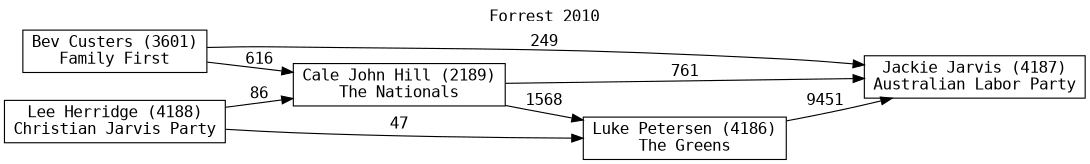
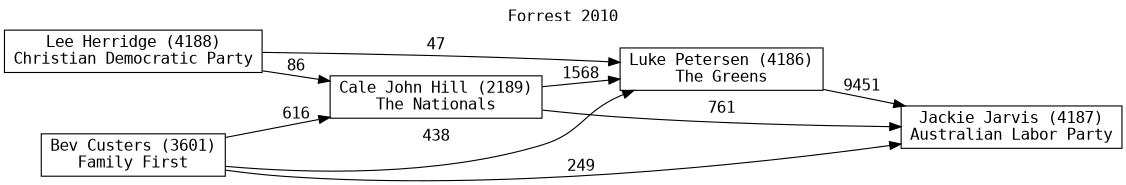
  digraph {
    fontname="DejaVu Sans Mono"
    label="Forrest 2010"
    labelloc=t
    mclimit=10
    rankdir=LR
    node [fontname="DejaVu Sans Mono" shape=box]
    edge [fontname="DejaVu Sans Mono"]
    n1 [label="Jackie Jarvis (4187)\nAustralian Labor Party"]
    n2 [label="Luke Petersen (4186)\nThe Greens"]
    n3 [label="Cale John Hill (2189)\nThe Nationals"]
    n4 [label="Bev Custers (3601)\nFamily First"]
-   n5 [label="Lee Herridge (4188)\nChristian Jarvis Party"]
+   n5 [label="Lee Herridge (4188)\nChristian Democratic Party"]
    n2 -> n1 [label=9451]
    n3 -> n1 [label=761]
    n3 -> n2 [label=1568]
    n4 -> n1 [label=249]
+   n4 -> n2 [label=438]
    n4 -> n3 [label=616]
    n5 -> n2 [label=47]
    n5 -> n3 [label=86]
  }
